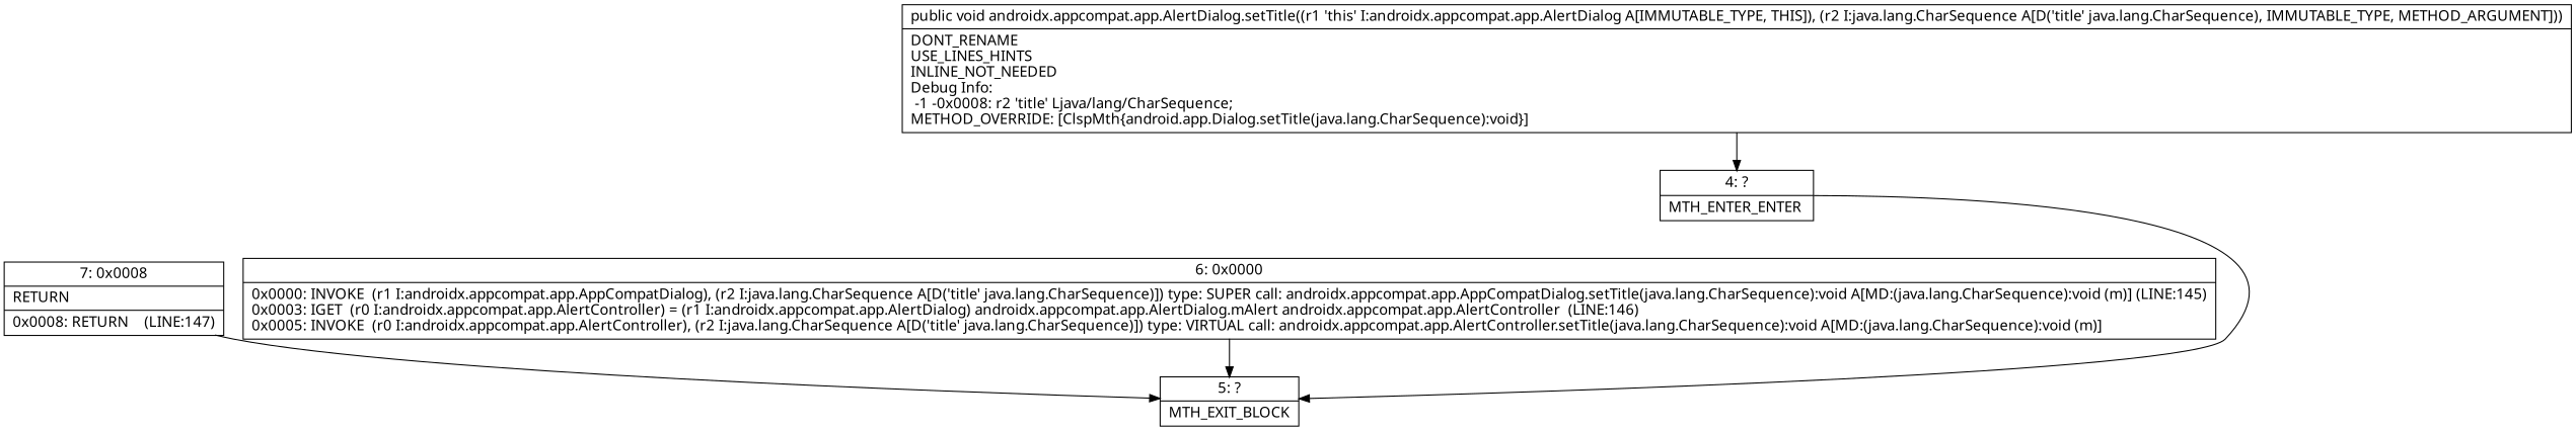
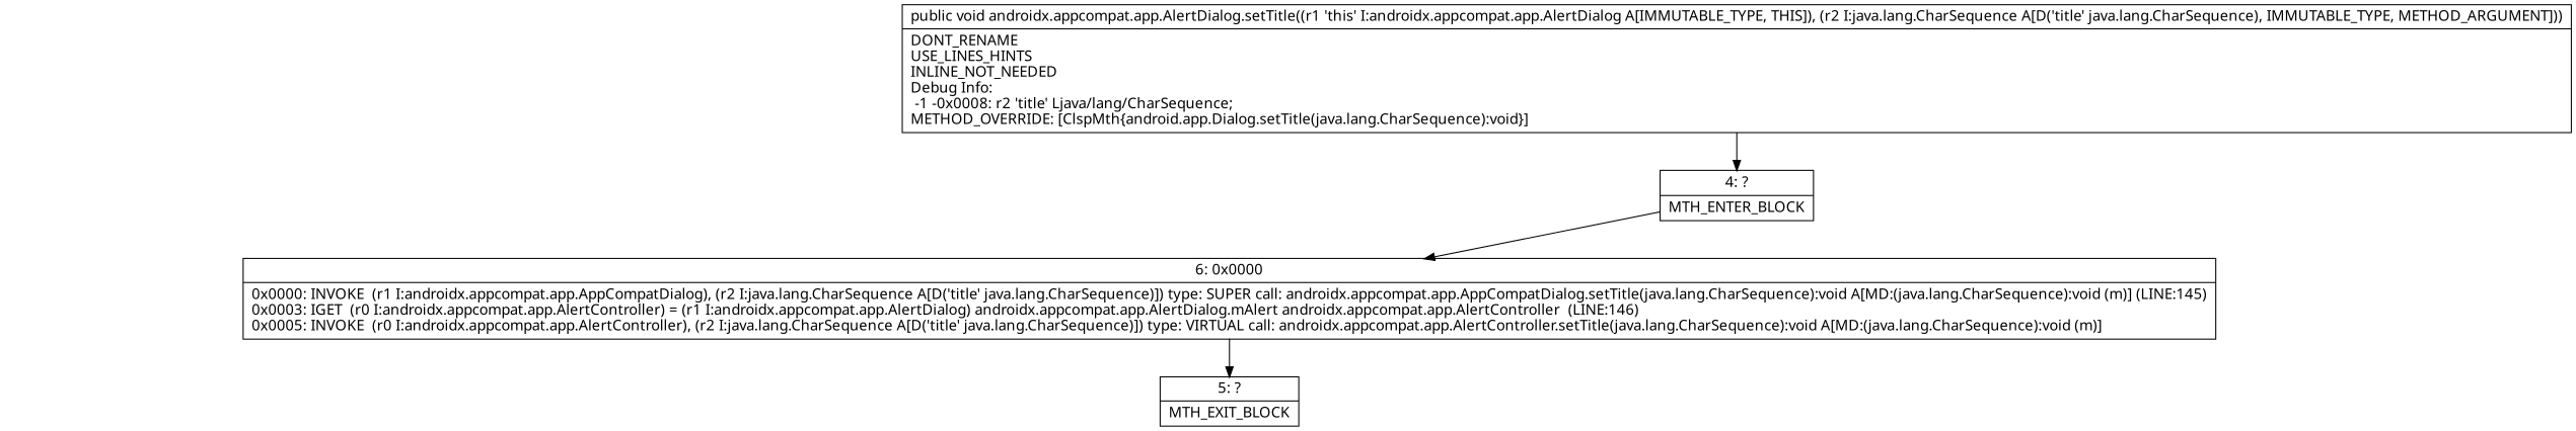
  digraph {
    fontname="Noto Sans"
    node [fontname="Noto Sans" shape=record]
    edge [fontname="Noto Sans"]
-   n1 [label="{4\:\ ?|MTH_ENTER_ENTER\l}"]
+   n1 [label="{4\:\ ?|MTH_ENTER_BLOCK\l}"]
    n2 [label="{6\:\ 0x0000|0x0000: INVOKE  (r1 I:androidx.appcompat.app.AppCompatDialog), (r2 I:java.lang.CharSequence A[D('title' java.lang.CharSequence)]) type: SUPER call: androidx.appcompat.app.AppCompatDialog.setTitle(java.lang.CharSequence):void A[MD:(java.lang.CharSequence):void (m)] (LINE:145)\l0x0003: IGET  (r0 I:androidx.appcompat.app.AlertController) = (r1 I:androidx.appcompat.app.AlertDialog) androidx.appcompat.app.AlertDialog.mAlert androidx.appcompat.app.AlertController  (LINE:146)\l0x0005: INVOKE  (r0 I:androidx.appcompat.app.AlertController), (r2 I:java.lang.CharSequence A[D('title' java.lang.CharSequence)]) type: VIRTUAL call: androidx.appcompat.app.AlertController.setTitle(java.lang.CharSequence):void A[MD:(java.lang.CharSequence):void (m)]\l}"]
    n3 [label="{5\:\ ?|MTH_EXIT_BLOCK\l}"]
-   n4 [label="{7\:\ 0x0008|RETURN\l|0x0008: RETURN    (LINE:147)\l}"]
    n5 [label="{public void androidx.appcompat.app.AlertDialog.setTitle((r1 'this' I:androidx.appcompat.app.AlertDialog A[IMMUTABLE_TYPE, THIS]), (r2 I:java.lang.CharSequence A[D('title' java.lang.CharSequence), IMMUTABLE_TYPE, METHOD_ARGUMENT]))  | DONT_RENAME\lUSE_LINES_HINTS\lINLINE_NOT_NEEDED\lDebug Info:\l  \-1 \-0x0008: r2 'title' Ljava\/lang\/CharSequence;\lMETHOD_OVERRIDE: [ClspMth\{android.app.Dialog.setTitle(java.lang.CharSequence):void\}]\l}"]
-   n1 -> n3
+   n1 -> n2
    n2 -> n3
-   n4 -> n3
    n5 -> n1
  }
